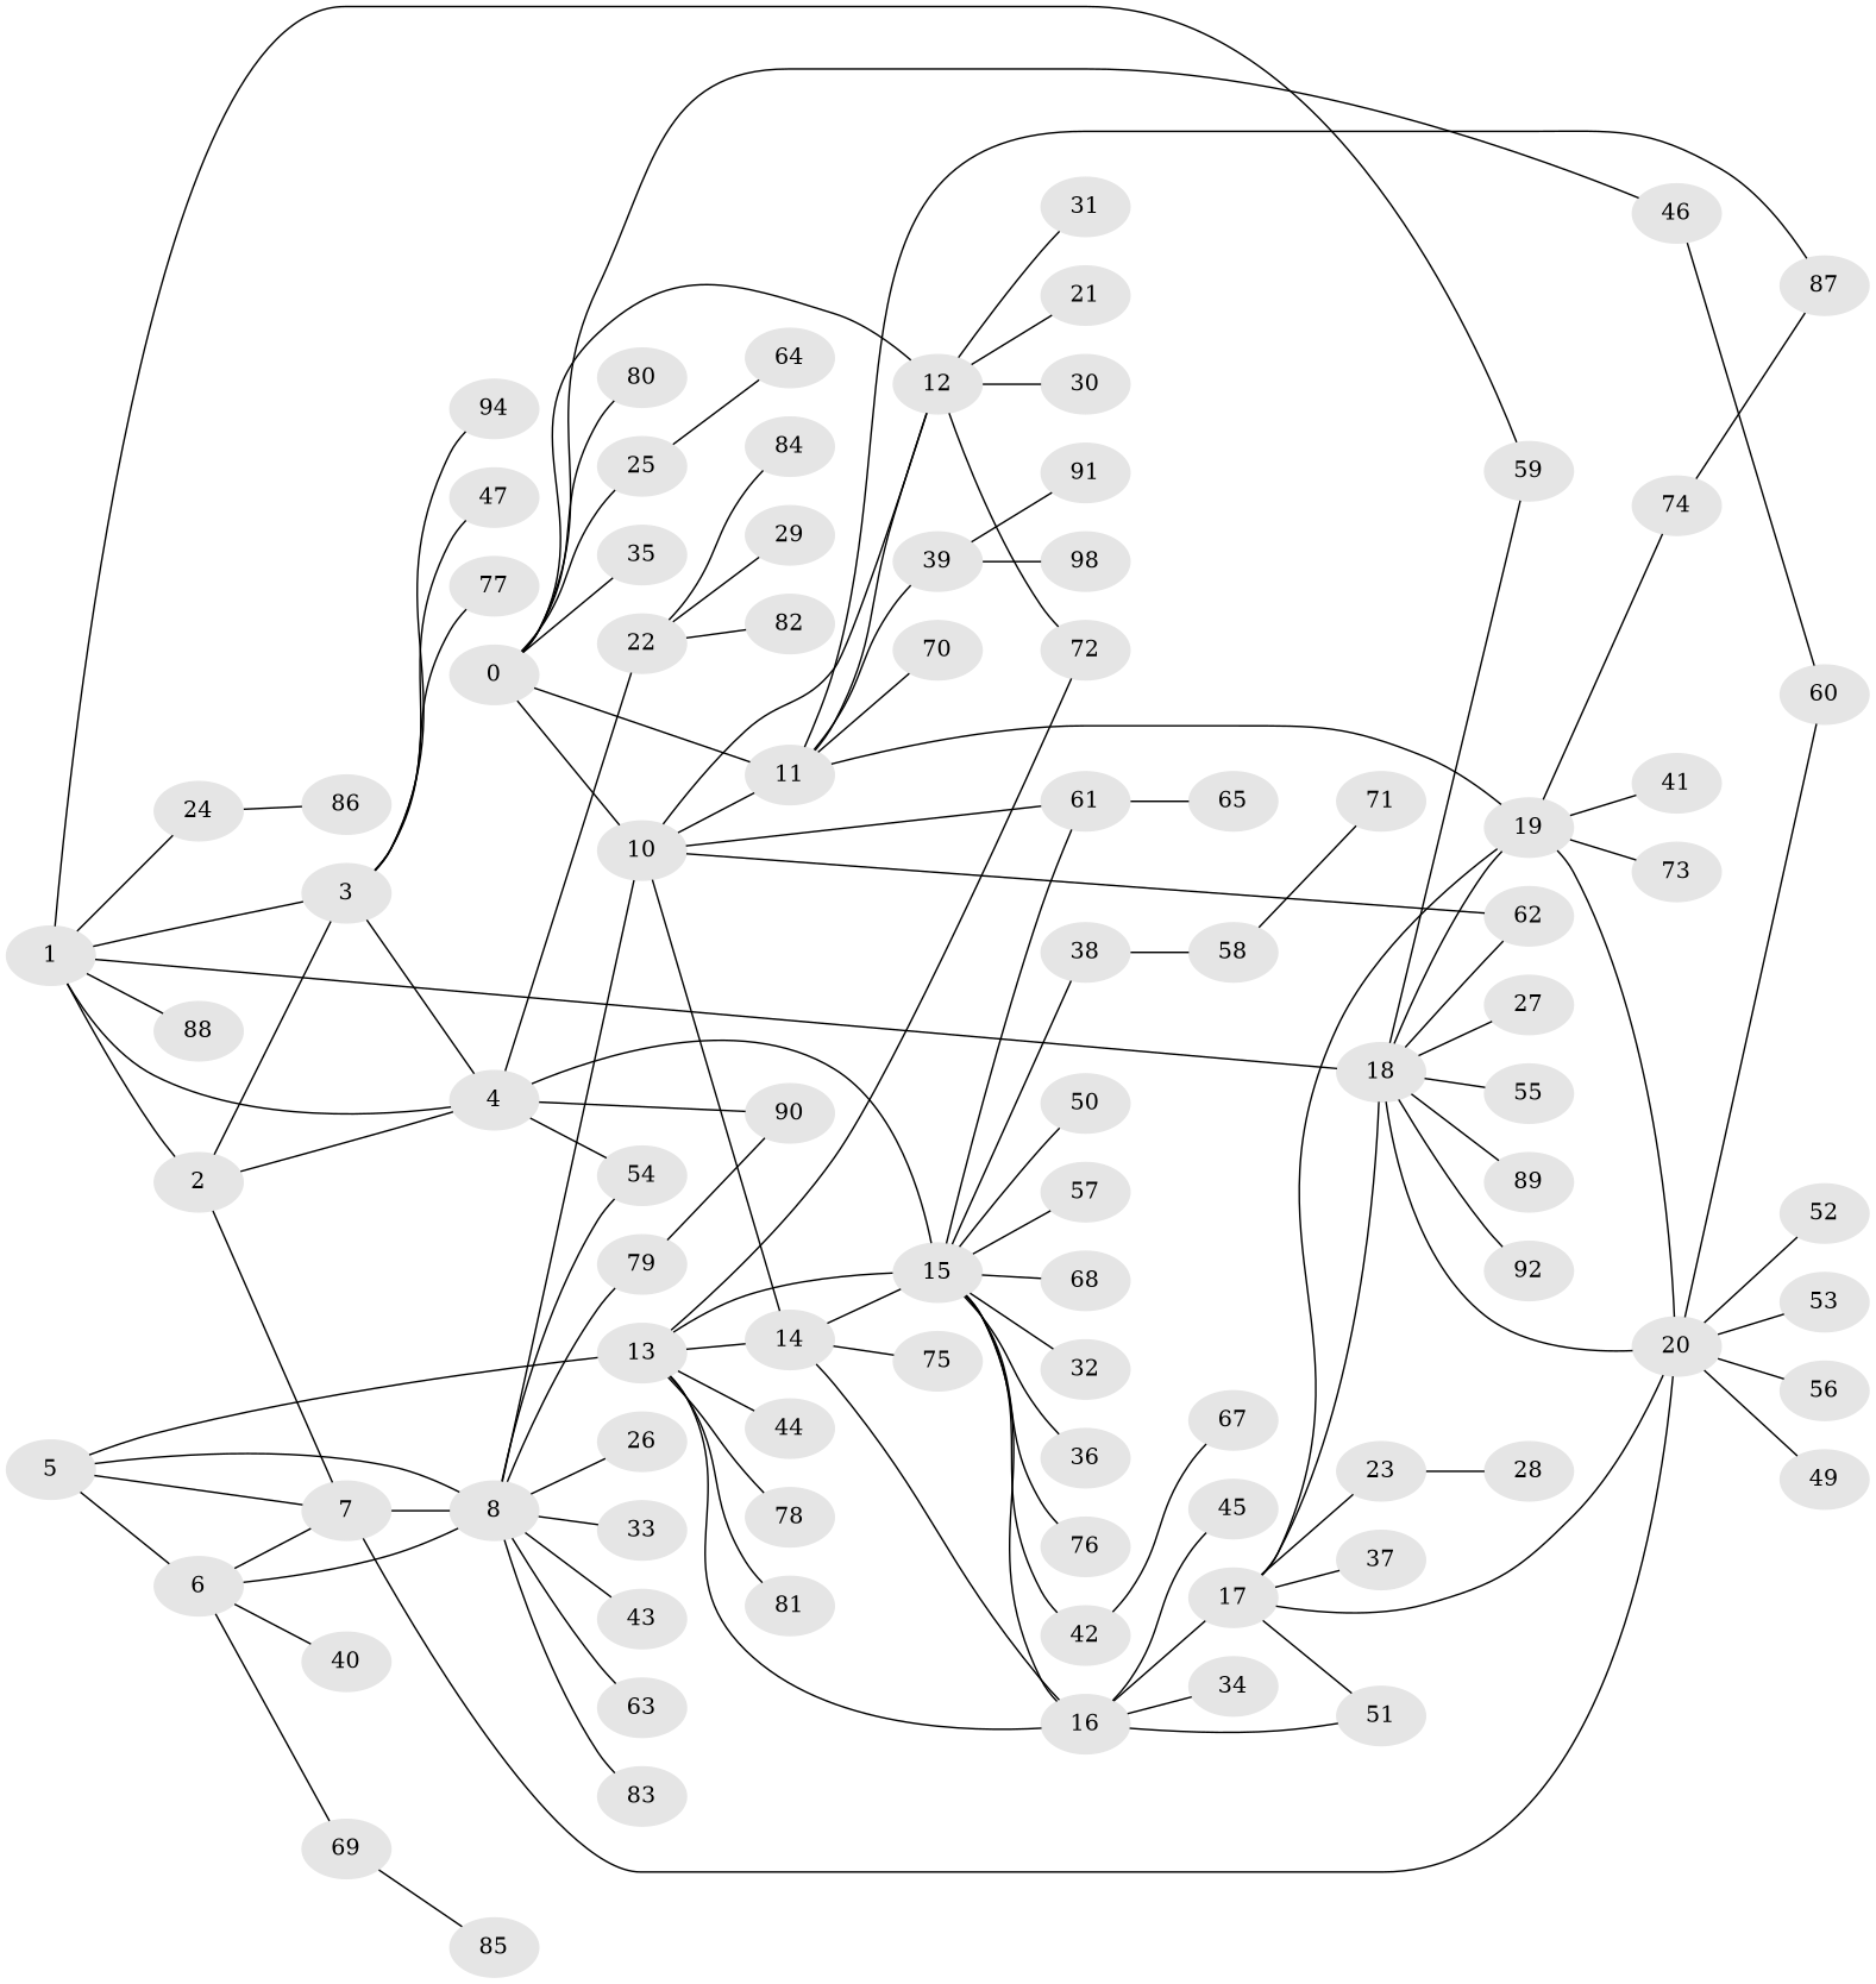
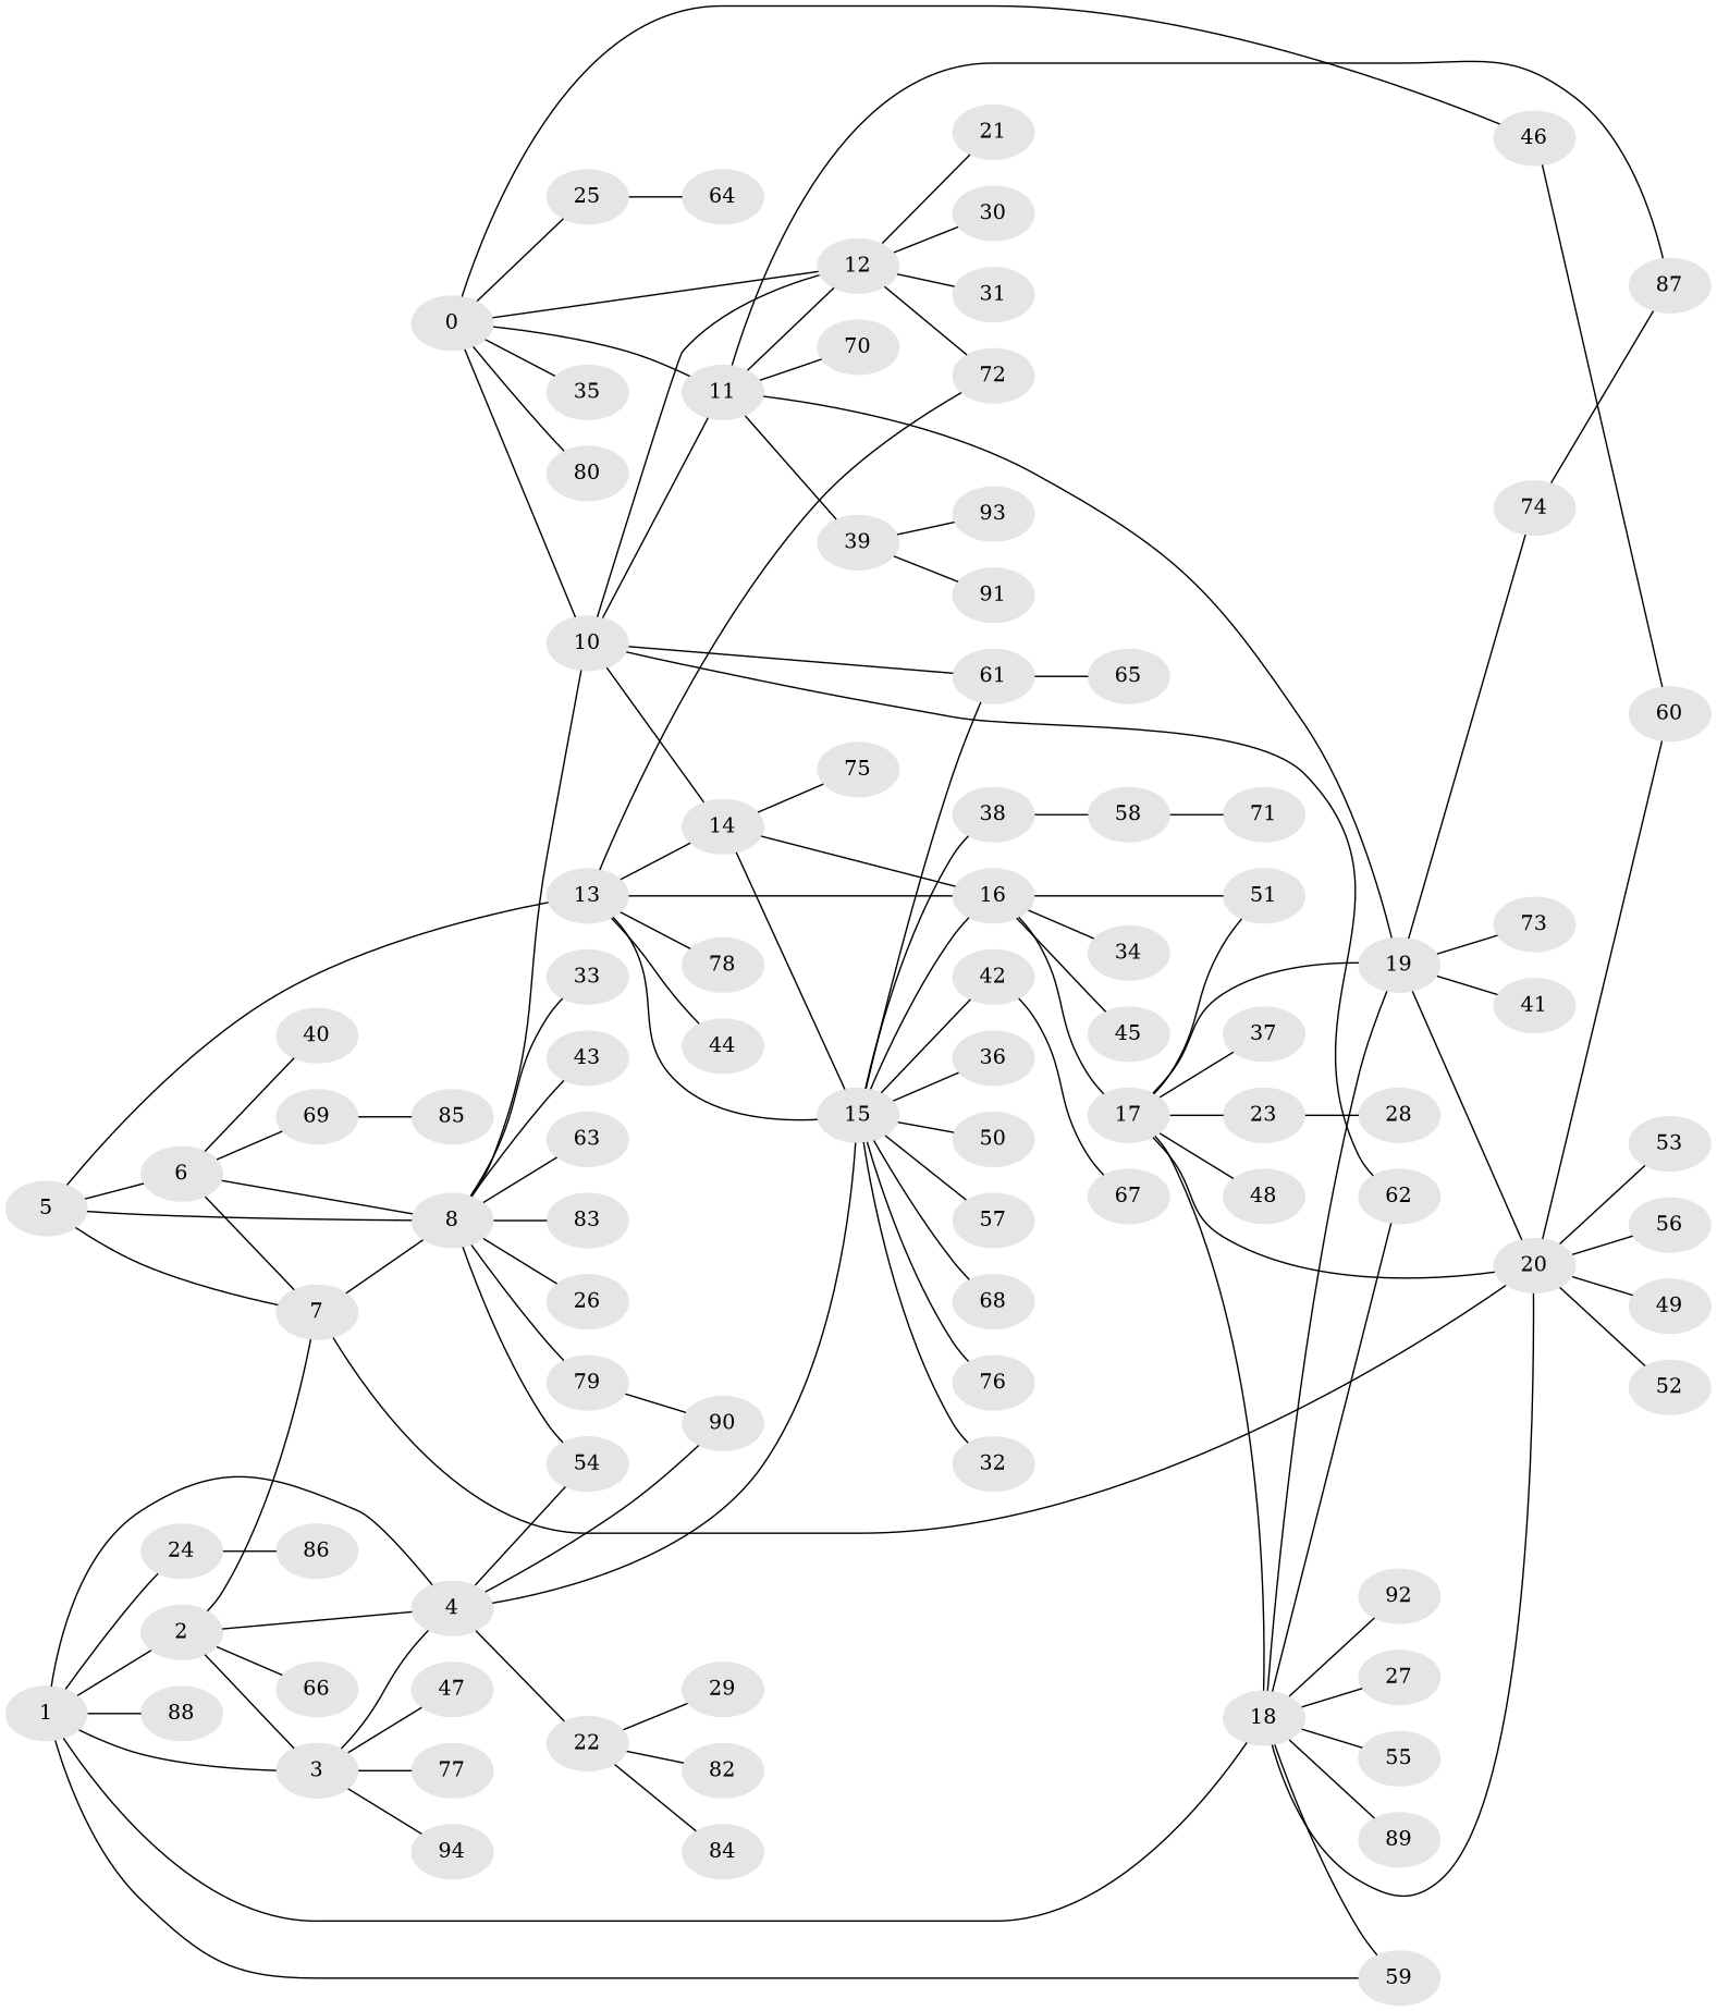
  graph {
    rankdir=LR
    node [color=gray90 style=filled]
    1
    2
    3
    4
    18
    24
    59
    88
    7
+   66
    47
    77
    94
    15
    22
    54
    90
    10
    11
    12
    14
    61
    62
    20
    19
    27
    55
    89
    92
    86
    8
    16
    32
    36
    38
    42
    50
    57
    68
    76
    29
    82
    84
    5
    6
    13
    40
    69
    26
    33
    43
    63
    79
    83
    72
    44
    78
-   81
    85
    49
    52
    53
    56
    60
    n65 [label=0]
    25
    35
    46
    80
    39
    70
    87
    21
    30
    31
    64
    75
    65
    41
    73
    74
    91
-   93 [label=98]
+   93
    17
    34
    45
    51
    58
    67
    23
    37
+   48
    28
    71
    1 -- 2
    1 -- 3
    1 -- 4
    1 -- 18
    1 -- 24
    1 -- 59
    1 -- 88
    2 -- 3
    2 -- 4
    2 -- 7
+   2 -- 66
    3 -- 4
    3 -- 47
    3 -- 77
    3 -- 94
    4 -- 15
    4 -- 22
    4 -- 54
    4 -- 90
    18 -- 59
    18 -- 62
    18 -- 20
    18 -- 19
    18 -- 27
    18 -- 55
    18 -- 89
    18 -- 92
    24 -- 86
    7 -- 20
    7 -- 8
    15 -- 61
    15 -- 16
    15 -- 32
    15 -- 36
    15 -- 38
    15 -- 42
    15 -- 50
    15 -- 57
    15 -- 68
    15 -- 76
    22 -- 29
    22 -- 82
    22 -- 84
    10 -- 11
    10 -- 12
    10 -- 14
    10 -- 61
    10 -- 62
    11 -- 12
    11 -- 19
    11 -- 39
    11 -- 70
    11 -- 87
    12 -- 72
    12 -- 21
    12 -- 30
    12 -- 31
    14 -- 15
    14 -- 16
    14 -- 75
    61 -- 65
    20 -- 49
    20 -- 52
    20 -- 53
    20 -- 56
    20 -- 60
    19 -- 20
    19 -- 41
    19 -- 73
    19 -- 74
    8 -- 54
    8 -- 10
    8 -- 26
    8 -- 33
    8 -- 43
    8 -- 63
    8 -- 79
    8 -- 83
    16 -- 17
    16 -- 34
    16 -- 45
    16 -- 51
    38 -- 58
    42 -- 67
    5 -- 7
    5 -- 8
    5 -- 6
    5 -- 13
    6 -- 7
    6 -- 8
    6 -- 40
    6 -- 69
    13 -- 15
    13 -- 14
    13 -- 16
    13 -- 72
    13 -- 44
    13 -- 78
-   13 -- 81
    69 -- 85
    79 -- 90
    n65 -- 10
    n65 -- 11
    n65 -- 12
    n65 -- 25
    n65 -- 35
    n65 -- 46
    n65 -- 80
    25 -- 64
    46 -- 60
    39 -- 91
    39 -- 93
    74 -- 87
    17 -- 18
    17 -- 20
    17 -- 19
    17 -- 51
    17 -- 23
    17 -- 37
+   17 -- 48
    58 -- 71
    23 -- 28
  }
